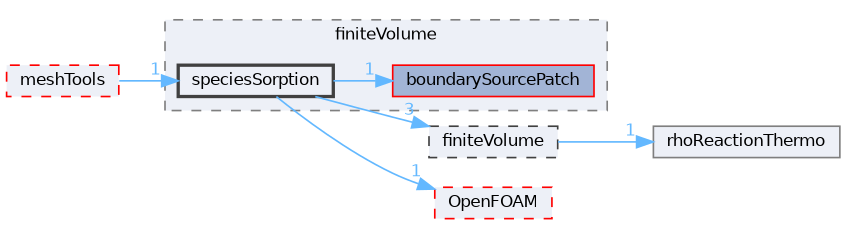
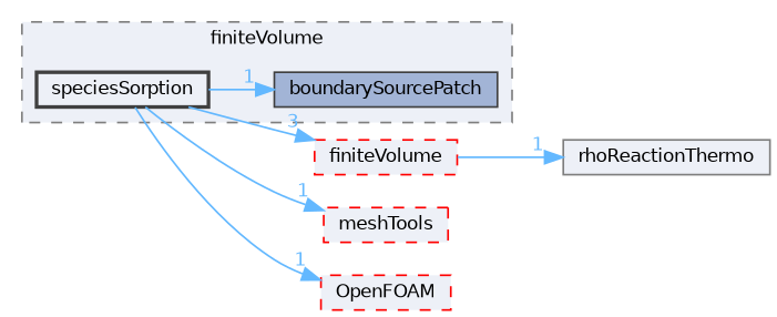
  digraph {
    compound=true
    rankdir=LR
    node [color=red fillcolor="#edf0f7" fontname=Helvetica fontsize=10 shape=box style="filled,dashed"]
    edge [color=steelblue1 fontcolor=steelblue1 fontname=Helvetica fontsize=10 headlabel=1 labeldistance=1.5 labelfontname=Helvetica labelfontsize=10]
-   n1 [fillcolor="#a2b4d6" height=0.2 label=boundarySourcePatch style=filled width=0.4]
+   n1 [color=grey25 fillcolor="#a2b4d6" height=0.2 label=boundarySourcePatch style=filled width=0.4]
    n2 [color=grey25 height=0.2 label=speciesSorption style="filled,bold" width=0.4]
-   n3 [color=grey25 height=0.2 label=finiteVolume width=0.4]
+   n3 [height=0.2 label=finiteVolume width=0.4]
    n4 [height=0.2 label=meshTools width=0.4]
    n5 [height=0.2 label=OpenFOAM width=0.4]
    n6 [color=grey50 height=0.2 label=rhoReactionThermo style=filled width=0.4]
    subgraph cluster_1 {
      bgcolor="#edf0f7"
      fontname=Helvetica
      fontsize=10
      label=finiteVolume
      pencolor=grey50
      style="filled,dashed"
      n1
      n2
    }
    n2 -> n1
    n2 -> n3 [headlabel=3]
-   n4 -> n2
+   n2 -> n4
    n2 -> n5
    n3 -> n6
  }
